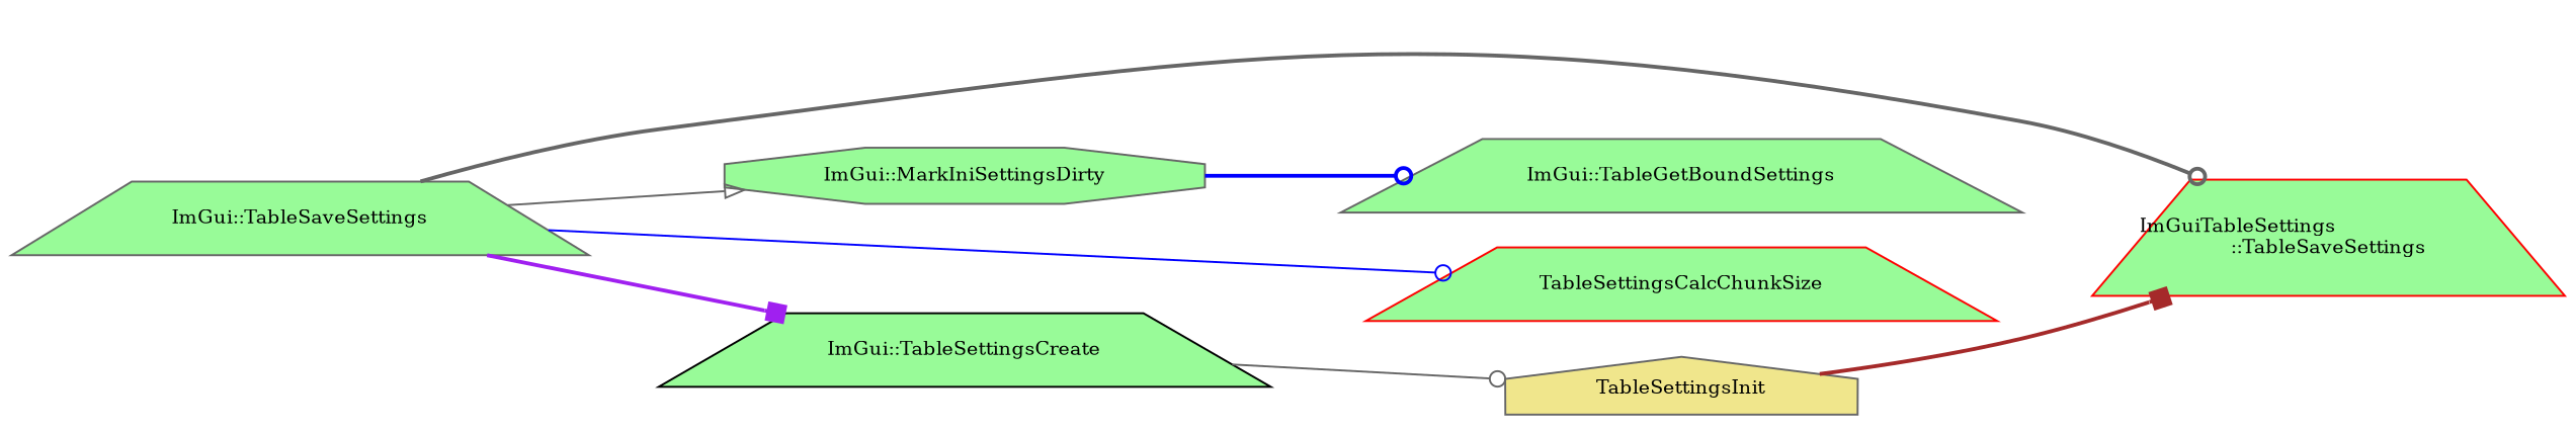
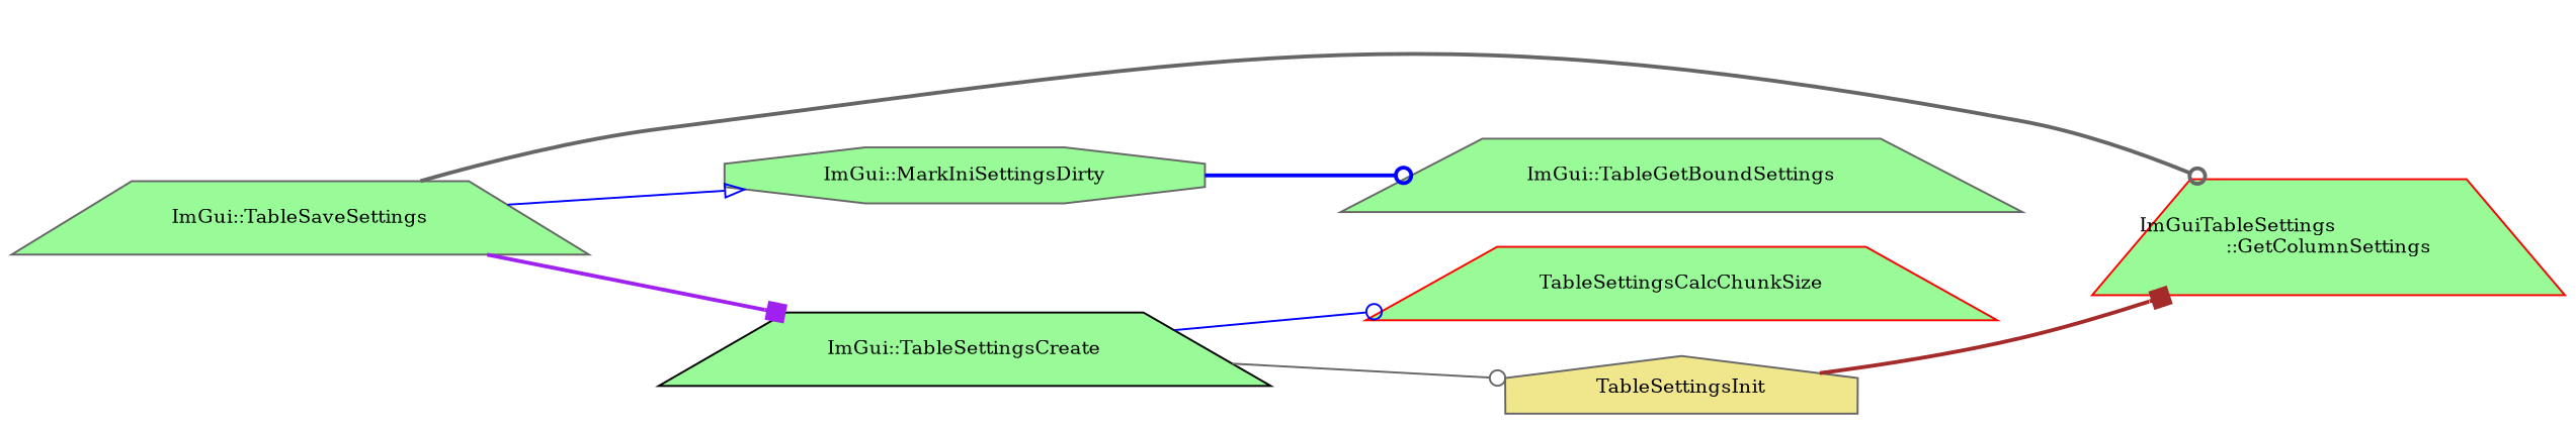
  digraph {
    fontname="DejaVu Serif"
    rankdir=LR
    node [color=gray40 fillcolor=palegreen fontname="DejaVu Serif" fontsize=10 shape=trapezium style=filled]
    edge [arrowhead=odot color=gray40 fontname="DejaVu Serif" fontsize=10 labelfontname=Helvetica labelfontsize=10 style=bold]
    n1 [fontcolor=black height=0.2 label="ImGui::TableSaveSettings" width=0.4]
-   n2 [color=red height=0.2 label="ImGuiTableSettings\l::TableSaveSettings" width=0.4]
+   n2 [color=red height=0.2 label="ImGuiTableSettings\l::GetColumnSettings" width=0.4]
    n3 [height=0.2 label="ImGui::MarkIniSettingsDirty" shape=octagon width=0.4]
    n4 [color=black height=0.2 label="ImGui::TableSettingsCreate" width=0.4]
    n5 [height=0.2 label="ImGui::TableGetBoundSettings" width=0.4]
    n6 [color=red height=0.2 label=TableSettingsCalcChunkSize width=0.4]
    n7 [fillcolor=khaki height=0.2 label=TableSettingsInit shape=house width=0.4]
    n1 -> n2
-   n1 -> n3 [arrowhead=onormal style=solid]
+   n1 -> n3 [arrowhead=onormal color=blue style=solid]
    n1 -> n4 [arrowhead=box color=purple]
    n3 -> n5 [color=blue]
-   n1 -> n6 [color=blue style=solid]
+   n4 -> n6 [color=blue style=solid]
    n4 -> n7 [style=solid]
    n7 -> n2 [arrowhead=box color=brown]
  }
